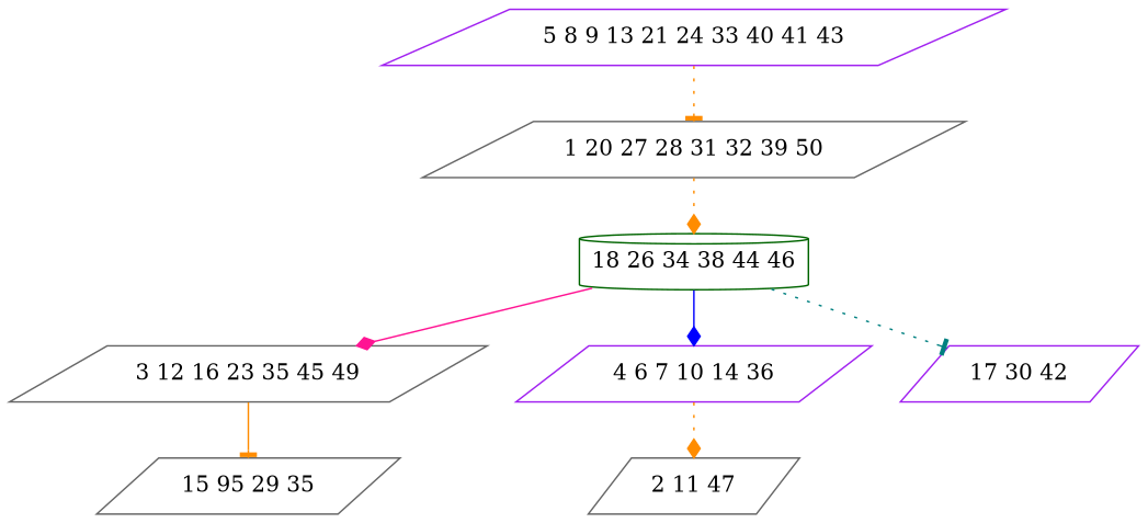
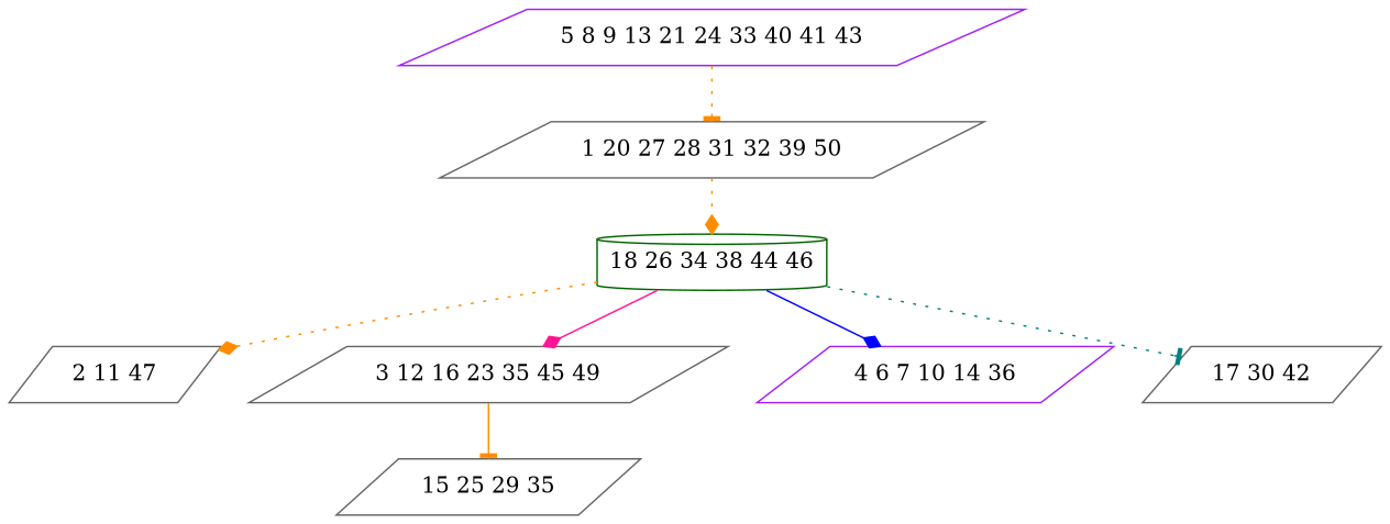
  digraph {
    fontname="DejaVu Serif"
    node [color=gray40 fontname="DejaVu Serif" shape=parallelogram]
    edge [arrowhead=diamond color=darkorange fontname="DejaVu Serif" style=dotted]
    n1 [color=purple label="5 8 9 13 21 24 33 40 41 43"]
    n2 [label="1 20 27 28 31 32 39 50"]
    n3 [color=darkgreen label="18 26 34 38 44 46" shape=cylinder]
    n4 [label="2 11 47"]
    n5 [label="3 12 16 23 35 45 49"]
    n6 [color=purple label="4 6 7 10 14 36"]
-   n7 [color=purple label="17 30 42"]
-   n8 [label="15 95 29 35"]
+   n7 [label="17 30 42"]
+   n8 [label="15 25 29 35"]
    n1 -> n2 [arrowhead=tee]
    n2 -> n3
-   n6 -> n4
+   n3 -> n4
    n3 -> n5 [color=deeppink style=solid]
    n3 -> n6 [color=blue style=solid]
    n3 -> n7 [arrowhead=tee color=teal]
    n5 -> n8 [arrowhead=tee style=solid]
  }
